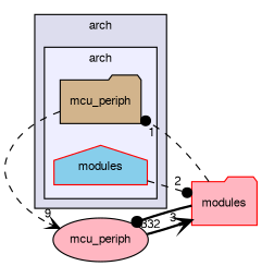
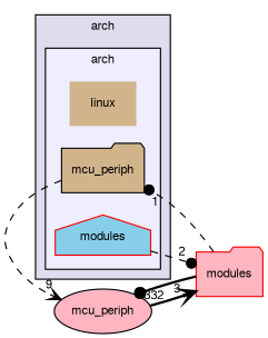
  digraph {
    compound=true
    rankdir=LR
    node [fontname=FreeSans fontsize=10 shape=folder style=filled fillcolor=tan]
    edge [labeldistance=1.5 labelfontname=FreeSans labelfontsize=10 style=dashed arrowhead=dot]
+   n1 [label=linux shape=plaintext]
    n2 [color=black label=mcu_periph]
    n3 [color=red fillcolor=skyblue label=modules shape=house]
    n4 [label=mcu_periph shape=ellipse fillcolor=lightpink]
    n5 [color=red fillcolor=lightpink label=modules]
    subgraph cluster_1 {
      bgcolor="#ddddee"
      fontname=FreeSans
      fontsize=10
      label=arch
      pencolor=black
      subgraph cluster_2 {
        bgcolor="#eeeeff"
        fontname=FreeSans
        fontsize=10
        pencolor=black
+       n1
        n2
        n3
      }
    }
    n2 -> n4 [headlabel=9 arrowhead=vee]
    n3 -> n5 [headlabel=2]
    n4 -> n5 [headlabel=3 style=bold arrowhead=vee]
    n5 -> n2 [headlabel=1]
    n5 -> n4 [headlabel=332 style=bold]
  }
